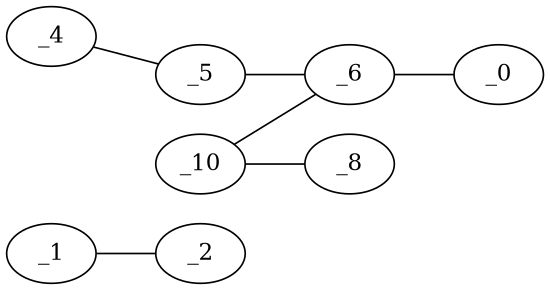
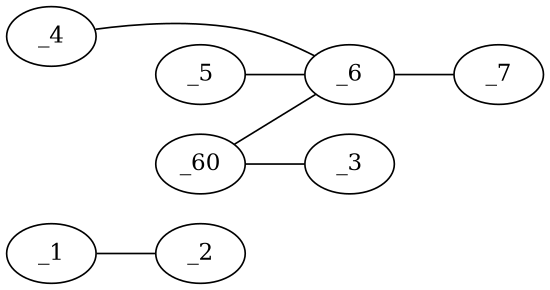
  graph {
    rankdir=LR
    node [charge=0 chem=1 symbol="C  " x=4.5981 y=0.5]
    edge [valence=1]
    _1 [chem=4 symbol="N  "]
    _2 [y=-0.5]
    _6 [x=3.7321 y=1]
-   _7 [chem=2 symbol="O  " x=3.7321 y=2 label=_0]
-   _8 [charge=-1 chem=5 symbol="S  " x=5.4641 y=-1]
+   _7 [chem=2 symbol="O  " x=3.7321 y=2]
+   _8 [charge=-1 chem=5 symbol="S  " x=5.4641 y=-1 label=_3]
    _4 [chem=4 symbol="N  " x=2.866 y=-0.5]
    _5 [x=2.866]
-   _10 [charge=2 chem=27 symbol="Pd " x=5.4641 y=-2]
+   _10 [charge=2 chem=27 symbol="Pd " x=5.4641 y=-2 label=_60]
    _1 -- _2 [valence=2]
    _6 -- _7 [valence=2]
-   _4 -- _5
+   _4 -- _6
    _5 -- _6
    _10 -- _6
    _10 -- _8
  }
